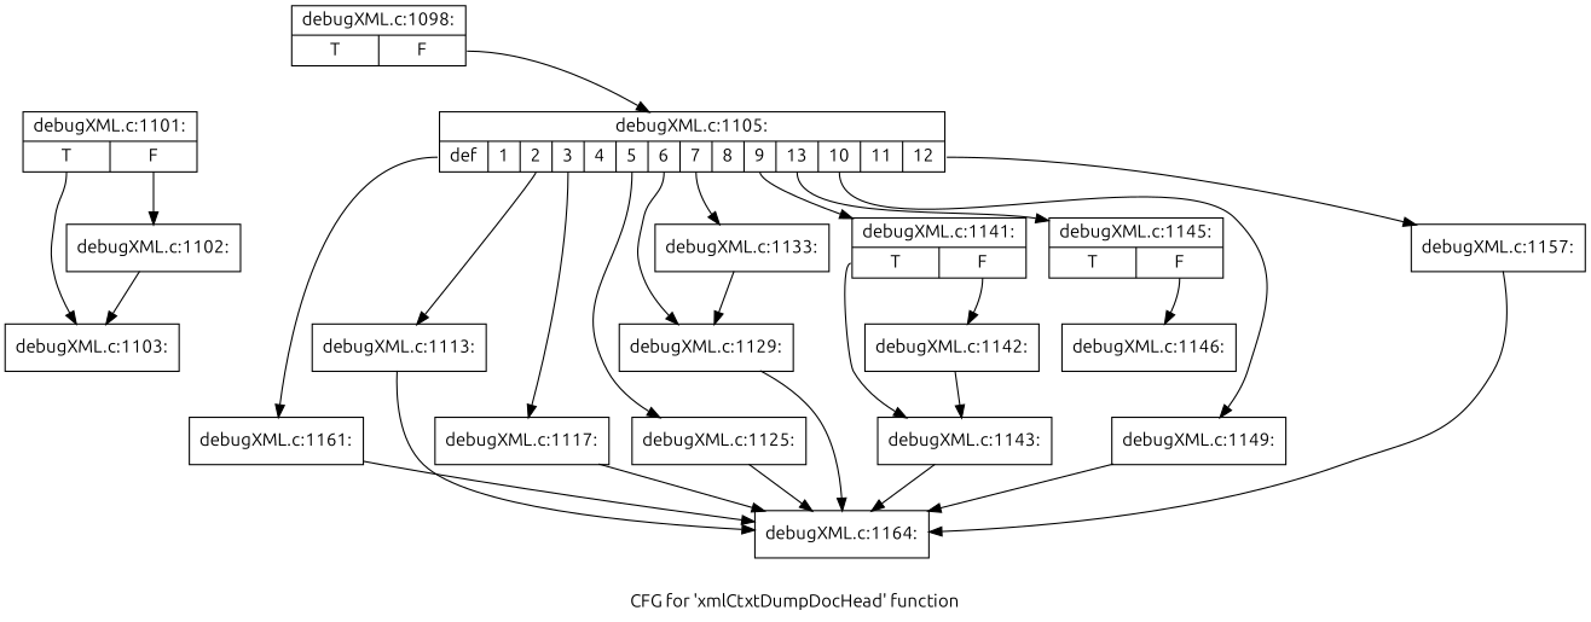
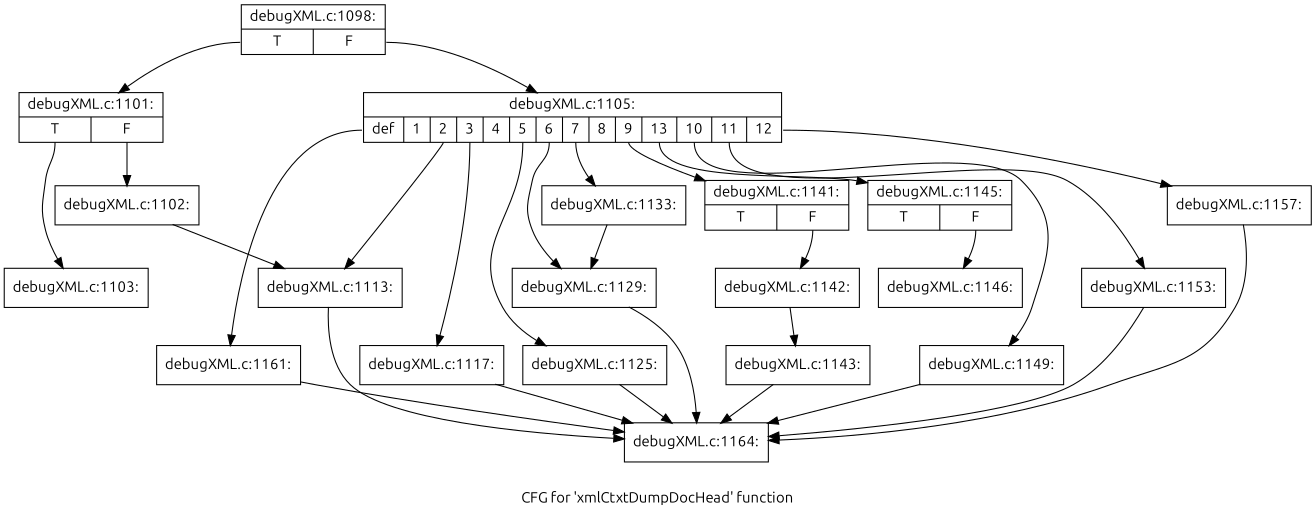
  digraph {
    fontname=Ubuntu
    label="CFG for 'xmlCtxtDumpDocHead' function"
    node [fontname=Ubuntu shape=record]
    edge [fontname=Ubuntu]
    n1 [label="{debugXML.c:1098:|{<s0>T|<s1>F}}"]
    n2 [label="{debugXML.c:1101:|{<s0>T|<s1>F}}"]
    n3 [label="{debugXML.c:1105:|{<s0>def|<s1>1|<s2>2|<s3>3|<s4>4|<s5>5|<s6>6|<s7>7|<s8>8|<s9>9|<s10>13|<s11>10|<s12>11|<s13>12}}"]
    n4 [label="{debugXML.c:1103:}"]
    n5 [label="{debugXML.c:1102:}"]
    n6 [label="{debugXML.c:1161:}"]
    n7 [label="{debugXML.c:1113:}"]
    n8 [label="{debugXML.c:1117:}"]
    n9 [label="{debugXML.c:1125:}"]
    n10 [label="{debugXML.c:1129:}"]
    n11 [label="{debugXML.c:1133:}"]
    n12 [label="{debugXML.c:1141:|{<s0>T|<s1>F}}"]
    n13 [label="{debugXML.c:1145:|{<s0>T|<s1>F}}"]
    n14 [label="{debugXML.c:1149:}"]
+   n15 [label="{debugXML.c:1153:}"]
    n16 [label="{debugXML.c:1157:}"]
    n17 [label="{debugXML.c:1164:}"]
    n18 [label="{debugXML.c:1143:}"]
    n19 [label="{debugXML.c:1142:}"]
    n20 [label="{debugXML.c:1146:}"]
+   n1 -> n2 [tailport=s0]
    n1 -> n3 [tailport=s1]
    n2 -> n4 [tailport=s0]
    n2 -> n5 [tailport=s1]
    n3 -> n6 [tailport=s0]
    n3 -> n7 [tailport=s2]
    n3 -> n8 [tailport=s3]
    n3 -> n9 [tailport=s5]
    n3 -> n10 [tailport=s6]
    n3 -> n11 [tailport=s7]
    n3 -> n12 [tailport=s9]
    n3 -> n13 [tailport=s10]
    n3 -> n14 [tailport=s11]
+   n3 -> n15 [tailport=s12]
    n3 -> n16 [tailport=s13]
-   n5 -> n4
+   n5 -> n7
    n6 -> n17
    n7 -> n17
    n8 -> n17
    n9 -> n17
    n10 -> n17
    n11 -> n10
-   n12 -> n18 [tailport=s0]
    n12 -> n19 [tailport=s1]
    n13 -> n20 [tailport=s1]
    n14 -> n17
+   n15 -> n17
    n16 -> n17
    n18 -> n17
    n19 -> n18
  }
